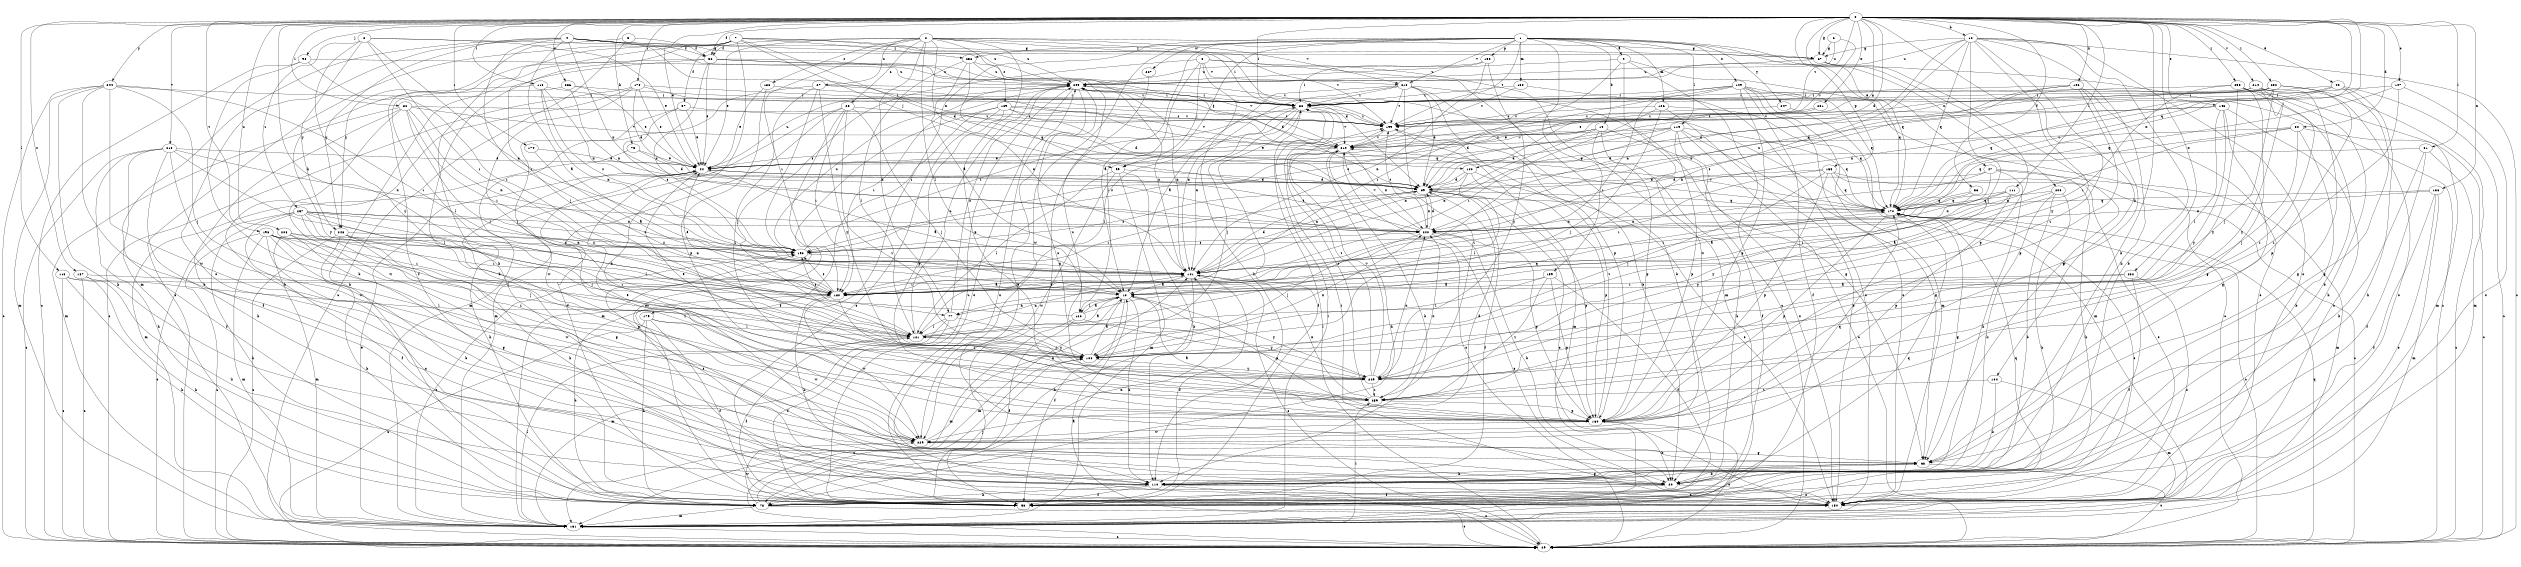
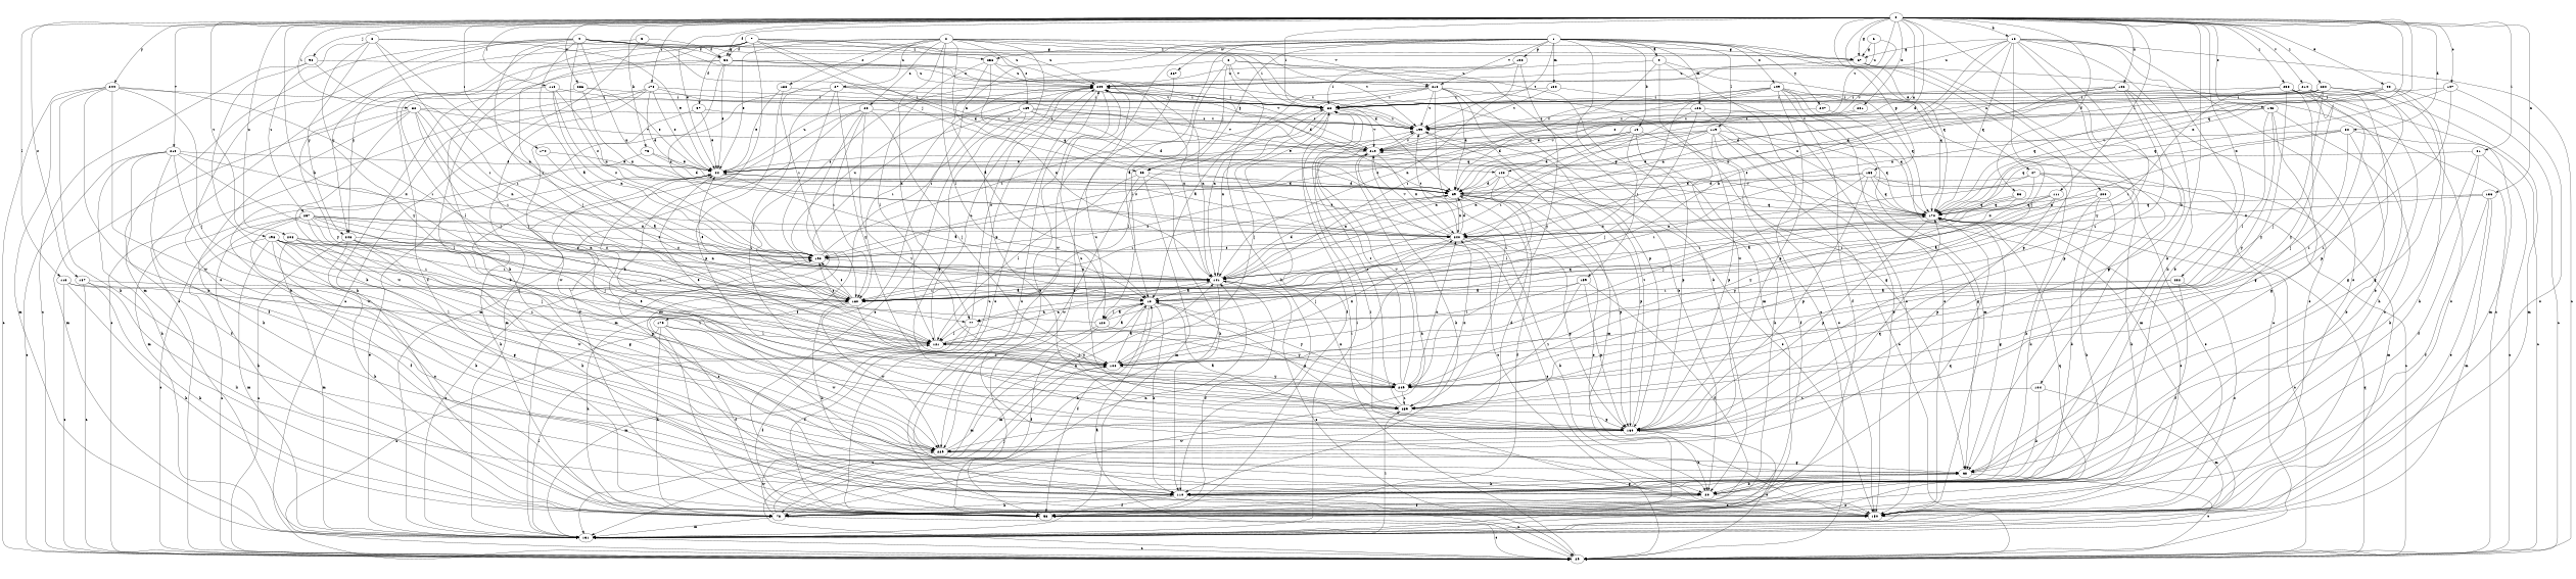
  strict digraph {
    0
    12
    30
    39
    40
    47
    n7 [label=44]
    53
    56
    67
    75
    77
    81
    82
    88
    98
    104
    106
    110
    111
    113
    118
    136
    140
    143
    147
    170
    174
    178
    187
    198
    199
    200
    208
    210
    214
    231
    232
    236
    240
    244
    250
    255
    20
    150
    209
    29
    100
    141
    249
    259
    219
    160
    180
    190
    58
    78
    68
    131
    10
    229
    121
    1
    9
    19
    99
    119
    126
    130
    149
    153
    155
    159
    179
    218
    227
    247
    256
    120
    2
    23
    27
    188
    189
    3
    4
    248
    5
    6
    7
    57
    8
    257
    0 -> 12 [label=b]
    0 -> 30 [label=d]
    0 -> 39 [label=d]
    0 -> 40 [label=e]
    0 -> 47 [label=e]
    0 -> n7 [label=e]
    0 -> 53 [label=f]
    0 -> 56 [label=f]
    0 -> 67 [label=g]
    0 -> 75 [label=h]
    0 -> 77 [label=h]
    0 -> 81 [label=i]
    0 -> 82 [label=i]
    0 -> 88 [label=i]
    0 -> 98 [label=j]
    0 -> 104 [label=k]
    0 -> 106 [label=k]
    0 -> 110 [label=k]
    0 -> 111 [label=l]
    0 -> 113 [label=l]
    0 -> 118 [label=l]
    0 -> 136 [label=n]
    0 -> 140 [label=n]
    0 -> 143 [label=o]
    0 -> 147 [label=o]
    0 -> 170 [label=q]
    0 -> 174 [label=r]
    0 -> 178 [label=r]
    0 -> 187 [label=s]
    0 -> 198 [label=t]
    0 -> 199 [label=t]
    0 -> 200 [label=u]
    0 -> 208 [label=u]
    0 -> 210 [label=v]
    0 -> 214 [label=v]
    0 -> 231 [label=x]
    0 -> 232 [label=x]
    0 -> 236 [label=x]
    0 -> 240 [label=x]
    0 -> 244 [label=y]
    0 -> 250 [label=z]
    0 -> 255 [label=z]
    12 -> 67 [label=g]
    12 -> 77 [label=h]
    12 -> 110 [label=k]
    12 -> 170 [label=q]
    12 -> 20 [label=b]
    12 -> 150 [label=o]
    12 -> 209 [label=u]
    12 -> 29 [label=c]
    12 -> 100 [label=j]
    12 -> 141 [label=n]
    12 -> 249 [label=y]
    12 -> 259 [label=z]
    30 -> 170 [label=q]
    30 -> 20 [label=b]
    30 -> 29 [label=c]
    30 -> 100 [label=j]
    30 -> 141 [label=n]
    30 -> 219 [label=v]
    39 -> 170 [label=q]
    39 -> 240 [label=x]
    39 -> 150 [label=o]
    39 -> 160 [label=p]
    39 -> 180 [label=r]
    39 -> 190 [label=s]
    39 -> 58 [label=f]
    40 -> 39 [label=d]
    40 -> 88 [label=i]
    40 -> 240 [label=x]
    40 -> 29 [label=c]
    40 -> 78 [label=h]
    40 -> 68 [label=g]
    47 -> 39 [label=d]
    47 -> 110 [label=k]
    47 -> 141 [label=n]
    47 -> 249 [label=y]
    47 -> 78 [label=h]
    47 -> 131 [label=m]
    n7 -> 39 [label=d]
    n7 -> 209 [label=u]
    n7 -> 78 [label=h]
    n7 -> 10 [label=a]
    n7 -> 229 [label=w]
    53 -> 170 [label=q]
    53 -> 249 [label=y]
    53 -> 180 [label=r]
    56 -> n7 [label=e]
    56 -> 199 [label=t]
    56 -> 20 [label=b]
    56 -> 209 [label=u]
    56 -> 219 [label=v]
    56 -> 190 [label=s]
    56 -> 78 [label=h]
    67 -> 209 [label=u]
    67 -> 29 [label=c]
    67 -> 160 [label=p]
    67 -> 68 [label=g]
    75 -> 39 [label=d]
    75 -> n7 [label=e]
    75 -> 131 [label=m]
    77 -> 209 [label=u]
    77 -> 249 [label=y]
    77 -> 58 [label=f]
    77 -> 131 [label=m]
    77 -> 121 [label=l]
    81 -> n7 [label=e]
    81 -> 110 [label=k]
    81 -> 29 [label=c]
    81 -> 58 [label=f]
    82 -> 199 [label=t]
    82 -> 141 [label=n]
    82 -> 219 [label=v]
    82 -> 180 [label=r]
    82 -> 58 [label=f]
    82 -> 131 [label=m]
    82 -> 229 [label=w]
    82 -> 121 [label=l]
    88 -> 199 [label=t]
    88 -> 100 [label=j]
    88 -> 141 [label=n]
    88 -> 219 [label=v]
    88 -> 58 [label=f]
    88 -> 121 [label=l]
    98 -> 20 [label=b]
    98 -> 209 [label=u]
    98 -> 29 [label=c]
    98 -> 180 [label=r]
    104 -> 110 [label=k]
    104 -> 259 [label=z]
    104 -> 131 [label=m]
    106 -> 88 [label=i]
    106 -> 240 [label=x]
    106 -> 150 [label=o]
    106 -> 160 [label=p]
    106 -> 190 [label=s]
    106 -> 229 [label=w]
    110 -> 150 [label=o]
    110 -> 29 [label=c]
    110 -> 190 [label=s]
    110 -> 58 [label=f]
    110 -> 78 [label=h]
    110 -> 68 [label=g]
    111 -> 170 [label=q]
    111 -> 240 [label=x]
    111 -> 160 [label=p]
    111 -> 180 [label=r]
    111 -> 10 [label=a]
    113 -> 29 [label=c]
    113 -> 180 [label=r]
    113 -> 78 [label=h]
    113 -> 121 [label=l]
    118 -> 88 [label=i]
    118 -> 240 [label=x]
    118 -> 141 [label=n]
    118 -> 249 [label=y]
    118 -> 190 [label=s]
    136 -> 170 [label=q]
    136 -> 240 [label=x]
    136 -> 150 [label=o]
    136 -> 58 [label=f]
    136 -> 131 [label=m]
    140 -> 39 [label=d]
    140 -> 150 [label=o]
    140 -> 141 [label=n]
    140 -> 160 [label=p]
    140 -> 121 [label=l]
    143 -> n7 [label=e]
    143 -> 199 [label=t]
    143 -> 150 [label=o]
    143 -> 249 [label=y]
    143 -> 68 [label=g]
    143 -> 121 [label=l]
    147 -> 88 [label=i]
    147 -> 170 [label=q]
    147 -> 150 [label=o]
    147 -> 259 [label=z]
    170 -> 240 [label=x]
    170 -> 150 [label=o]
    170 -> 209 [label=u]
    170 -> 29 [label=c]
    170 -> 219 [label=v]
    170 -> 160 [label=p]
    170 -> 68 [label=g]
    174 -> n7 [label=e]
    174 -> 10 [label=a]
    178 -> 39 [label=d]
    178 -> n7 [label=e]
    178 -> 88 [label=i]
    178 -> 199 [label=t]
    178 -> 20 [label=b]
    178 -> 29 [label=c]
    178 -> 100 [label=j]
    187 -> 110 [label=k]
    187 -> 29 [label=c]
    187 -> 78 [label=h]
    187 -> 10 [label=a]
    198 -> 20 [label=b]
    198 -> 150 [label=o]
    198 -> 29 [label=c]
    198 -> 100 [label=j]
    198 -> 141 [label=n]
    198 -> 180 [label=r]
    198 -> 190 [label=s]
    198 -> 131 [label=m]
    198 -> 121 [label=l]
    199 -> 219 [label=v]
    199 -> 131 [label=m]
    200 -> 110 [label=k]
    200 -> 170 [label=q]
    200 -> 20 [label=b]
    200 -> 78 [label=h]
    200 -> 10 [label=a]
    208 -> 180 [label=r]
    208 -> 190 [label=s]
    208 -> 68 [label=g]
    208 -> 131 [label=m]
    208 -> 229 [label=w]
    210 -> n7 [label=e]
    210 -> 110 [label=k]
    210 -> 240 [label=x]
    210 -> 29 [label=c]
    210 -> 58 [label=f]
    210 -> 78 [label=h]
    210 -> 229 [label=w]
    210 -> 121 [label=l]
    214 -> 88 [label=i]
    214 -> 150 [label=o]
    214 -> 249 [label=y]
    214 -> 259 [label=z]
    214 -> 219 [label=v]
    214 -> 68 [label=g]
    231 -> 39 [label=d]
    231 -> 199 [label=t]
    232 -> 150 [label=o]
    232 -> 180 [label=r]
    232 -> 58 [label=f]
    232 -> 10 [label=a]
    236 -> n7 [label=e]
    236 -> 88 [label=i]
    236 -> 240 [label=x]
    236 -> 121 [label=l]
    240 -> 39 [label=d]
    240 -> n7 [label=e]
    240 -> 199 [label=t]
    240 -> 20 [label=b]
    240 -> 150 [label=o]
    240 -> 100 [label=j]
    240 -> 219 [label=v]
    240 -> 160 [label=p]
    240 -> 190 [label=s]
    244 -> 88 [label=i]
    244 -> 110 [label=k]
    244 -> 20 [label=b]
    244 -> 29 [label=c]
    244 -> 100 [label=j]
    244 -> 180 [label=r]
    244 -> 131 [label=m]
    244 -> 229 [label=w]
    250 -> 39 [label=d]
    250 -> n7 [label=e]
    250 -> 88 [label=i]
    250 -> 170 [label=q]
    250 -> 100 [label=j]
    250 -> 160 [label=p]
    250 -> 131 [label=m]
    255 -> 88 [label=i]
    255 -> 20 [label=b]
    255 -> 249 [label=y]
    255 -> 180 [label=r]
    255 -> 78 [label=h]
    255 -> 68 [label=g]
    255 -> 131 [label=m]
    20 -> 150 [label=o]
    20 -> 58 [label=f]
    150 -> 88 [label=i]
    150 -> 209 [label=u]
    209 -> 88 [label=i]
    209 -> 20 [label=b]
    209 -> 150 [label=o]
    209 -> 141 [label=n]
    209 -> 180 [label=r]
    29 -> 88 [label=i]
    29 -> 170 [label=q]
    29 -> 10 [label=a]
    100 -> 240 [label=x]
    100 -> 29 [label=c]
    100 -> 249 [label=y]
    100 -> 10 [label=a]
    141 -> 39 [label=d]
    141 -> 209 [label=u]
    141 -> 29 [label=c]
    141 -> 180 [label=r]
    141 -> 58 [label=f]
    141 -> 78 [label=h]
    141 -> 10 [label=a]
    249 -> n7 [label=e]
    249 -> 199 [label=t]
    249 -> 240 [label=x]
    249 -> 209 [label=u]
    249 -> 259 [label=z]
    249 -> 219 [label=v]
    259 -> 199 [label=t]
    259 -> 240 [label=x]
    259 -> 141 [label=n]
    259 -> 160 [label=p]
    219 -> n7 [label=e]
    219 -> 110 [label=k]
    219 -> 240 [label=x]
    219 -> 29 [label=c]
    219 -> 78 [label=h]
    160 -> n7 [label=e]
    160 -> 199 [label=t]
    160 -> 20 [label=b]
    160 -> 209 [label=u]
    160 -> 29 [label=c]
    160 -> 10 [label=a]
    160 -> 229 [label=w]
    180 -> n7 [label=e]
    180 -> 110 [label=k]
    180 -> 259 [label=z]
    180 -> 190 [label=s]
    180 -> 78 [label=h]
    180 -> 229 [label=w]
    190 -> 88 [label=i]
    190 -> 209 [label=u]
    190 -> 141 [label=n]
    58 -> 170 [label=q]
    58 -> 209 [label=u]
    78 -> 170 [label=q]
    78 -> 29 [label=c]
    78 -> 100 [label=j]
    78 -> 141 [label=n]
    78 -> 131 [label=m]
    78 -> 229 [label=w]
    68 -> 110 [label=k]
    68 -> 20 [label=b]
    68 -> 29 [label=c]
    131 -> n7 [label=e]
    131 -> 88 [label=i]
    131 -> 29 [label=c]
    131 -> 259 [label=z]
    131 -> 190 [label=s]
    131 -> 121 [label=l]
    10 -> 77 [label=h]
    10 -> 110 [label=k]
    10 -> 249 [label=y]
    10 -> 160 [label=p]
    10 -> 58 [label=f]
    10 -> 131 [label=m]
    10 -> 120 [label=l]
    229 -> 39 [label=d]
    229 -> 170 [label=q]
    229 -> 141 [label=n]
    229 -> 68 [label=g]
    121 -> 209 [label=u]
    121 -> 100 [label=j]
    121 -> 141 [label=n]
    121 -> 58 [label=f]
    121 -> 10 [label=a]
    1 -> 170 [label=q]
    1 -> 199 [label=t]
    1 -> 10 [label=a]
    1 -> 229 [label=w]
    1 -> 9 [label=a]
    1 -> 19 [label=b]
    1 -> 99 [label=j]
    1 -> 119 [label=l]
    1 -> 126 [label=m]
    1 -> 130 [label=m]
    1 -> 149 [label=o]
    1 -> 153 [label=p]
    1 -> 155 [label=p]
    1 -> 159 [label=p]
    1 -> 179 [label=r]
    1 -> 218 [label=v]
    1 -> 227 [label=w]
    1 -> 247 [label=y]
    1 -> 256 [label=z]
    9 -> 170 [label=q]
    9 -> 209 [label=u]
    9 -> 29 [label=c]
    9 -> 180 [label=r]
    9 -> 229 [label=w]
    19 -> n7 [label=e]
    19 -> 150 [label=o]
    19 -> 141 [label=n]
    19 -> 219 [label=v]
    19 -> 160 [label=p]
    19 -> 78 [label=h]
    99 -> 39 [label=d]
    99 -> 110 [label=k]
    99 -> 131 [label=m]
    99 -> 229 [label=w]
    99 -> 121 [label=l]
    119 -> 39 [label=d]
    119 -> 170 [label=q]
    119 -> 29 [label=c]
    119 -> 141 [label=n]
    119 -> 219 [label=v]
    119 -> 160 [label=p]
    119 -> 190 [label=s]
    119 -> 58 [label=f]
    119 -> 68 [label=g]
    126 -> 170 [label=q]
    126 -> 199 [label=t]
    126 -> 150 [label=o]
    126 -> 100 [label=j]
    126 -> 180 [label=r]
    130 -> 88 [label=i]
    130 -> 199 [label=t]
    130 -> 150 [label=o]
    149 -> 88 [label=i]
    149 -> 170 [label=q]
    149 -> 150 [label=o]
    149 -> 29 [label=c]
    149 -> 219 [label=v]
    149 -> 160 [label=p]
    149 -> 180 [label=r]
    149 -> 190 [label=s]
    149 -> 58 [label=f]
    149 -> 131 [label=m]
    153 -> 88 [label=i]
    153 -> 209 [label=u]
    153 -> 141 [label=n]
    153 -> 249 [label=y]
    155 -> 39 [label=d]
    155 -> 170 [label=q]
    155 -> 150 [label=o]
    155 -> 29 [label=c]
    155 -> 100 [label=j]
    155 -> 160 [label=p]
    155 -> 180 [label=r]
    159 -> 259 [label=z]
    159 -> 160 [label=p]
    159 -> 58 [label=f]
    159 -> 10 [label=a]
    159 -> 121 [label=l]
    179 -> 29 [label=c]
    179 -> 58 [label=f]
    179 -> 78 [label=h]
    179 -> 229 [label=w]
    179 -> 121 [label=l]
    218 -> 39 [label=d]
    218 -> 88 [label=i]
    218 -> 199 [label=t]
    218 -> 20 [label=b]
    218 -> 141 [label=n]
    218 -> 259 [label=z]
    218 -> 160 [label=p]
    218 -> 68 [label=g]
    218 -> 10 [label=a]
    227 -> 58 [label=f]
    247 -> 199 [label=t]
    247 -> 131 [label=m]
    256 -> 39 [label=d]
    256 -> 170 [label=q]
    256 -> 209 [label=u]
    256 -> 141 [label=n]
    256 -> 121 [label=l]
    120 -> 170 [label=q]
    120 -> 249 [label=y]
    120 -> 190 [label=s]
    120 -> 58 [label=f]
    120 -> 131 [label=m]
    120 -> 10 [label=a]
    2 -> 39 [label=d]
    2 -> n7 [label=e]
    2 -> 56 [label=f]
    2 -> 67 [label=g]
    2 -> 77 [label=h]
    2 -> 199 [label=t]
    2 -> 160 [label=p]
    2 -> 180 [label=r]
    2 -> 10 [label=a]
    2 -> 218 [label=v]
    2 -> 120 [label=l]
    2 -> 23 [label=c]
    2 -> 27 [label=c]
    2 -> 188 [label=s]
    2 -> 189 [label=s]
    23 -> 199 [label=t]
    23 -> 150 [label=o]
    23 -> 100 [label=j]
    23 -> 259 [label=z]
    23 -> 180 [label=r]
    23 -> 58 [label=f]
    23 -> 131 [label=m]
    27 -> 88 [label=i]
    27 -> 100 [label=j]
    27 -> 249 [label=y]
    27 -> 259 [label=z]
    27 -> 219 [label=v]
    27 -> 131 [label=m]
    188 -> n7 [label=e]
    188 -> 88 [label=i]
    188 -> 160 [label=p]
    189 -> 39 [label=d]
    189 -> 170 [label=q]
    189 -> 199 [label=t]
    189 -> 150 [label=o]
    189 -> 219 [label=v]
    189 -> 160 [label=p]
    189 -> 58 [label=f]
    189 -> 131 [label=m]
    3 -> 110 [label=k]
    3 -> 20 [label=b]
    3 -> 190 [label=s]
    3 -> 131 [label=m]
    3 -> 99 [label=j]
    3 -> 218 [label=v]
    3 -> 120 [label=l]
    4 -> 56 [label=f]
    4 -> 67 [label=g]
    4 -> 140 [label=n]
    4 -> 240 [label=x]
    4 -> 150 [label=o]
    4 -> 209 [label=u]
    4 -> 219 [label=v]
    4 -> 180 [label=r]
-   57 -> 190 [label=s]
+   4 -> 190 [label=s]
    4 -> 131 [label=m]
    4 -> 10 [label=a]
    4 -> 248 [label=y]
    248 -> 110 [label=k]
    248 -> 29 [label=c]
    248 -> 259 [label=z]
    248 -> 160 [label=p]
    248 -> 190 [label=s]
    248 -> 78 [label=h]
    5 -> 56 [label=f]
    5 -> 29 [label=c]
    5 -> 248 [label=y]
    6 -> 67 [label=g]
    6 -> 209 [label=u]
    6 -> 219 [label=v]
    7 -> 39 [label=d]
    7 -> 88 [label=i]
    7 -> 110 [label=k]
    7 -> 20 [label=b]
    7 -> 209 [label=u]
    7 -> 29 [label=c]
    7 -> 100 [label=j]
    7 -> 58 [label=f]
    7 -> 99 [label=j]
    7 -> 256 [label=z]
    7 -> 57 [label=f]
    57 -> n7 [label=e]
    57 -> 199 [label=t]
    57 -> 229 [label=w]
    8 -> n7 [label=e]
    8 -> 67 [label=g]
    8 -> 141 [label=n]
    8 -> 249 [label=y]
    8 -> 180 [label=r]
    8 -> 248 [label=y]
    8 -> 257 [label=z]
    257 -> 240 [label=x]
    257 -> 29 [label=c]
    257 -> 100 [label=j]
    257 -> 141 [label=n]
    257 -> 259 [label=z]
    257 -> 190 [label=s]
    257 -> 58 [label=f]
    257 -> 78 [label=h]
    257 -> 68 [label=g]
    257 -> 121 [label=l]
  }
